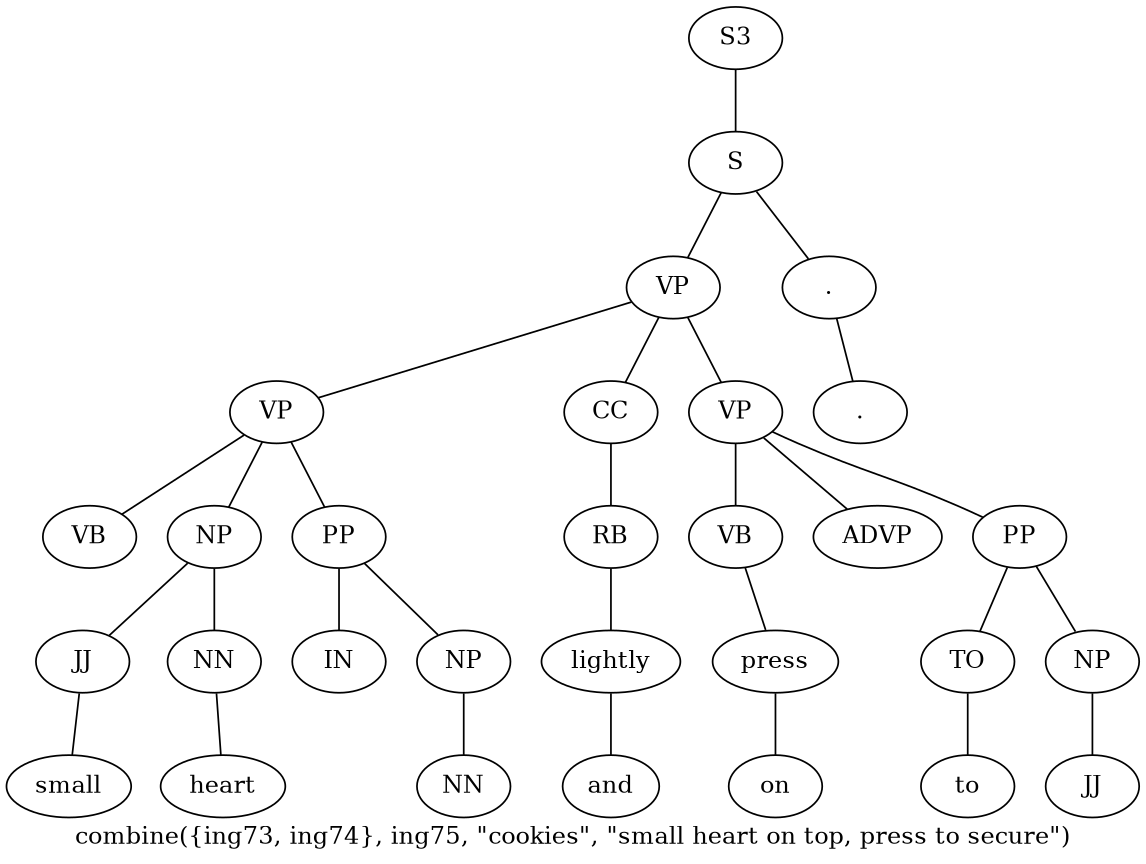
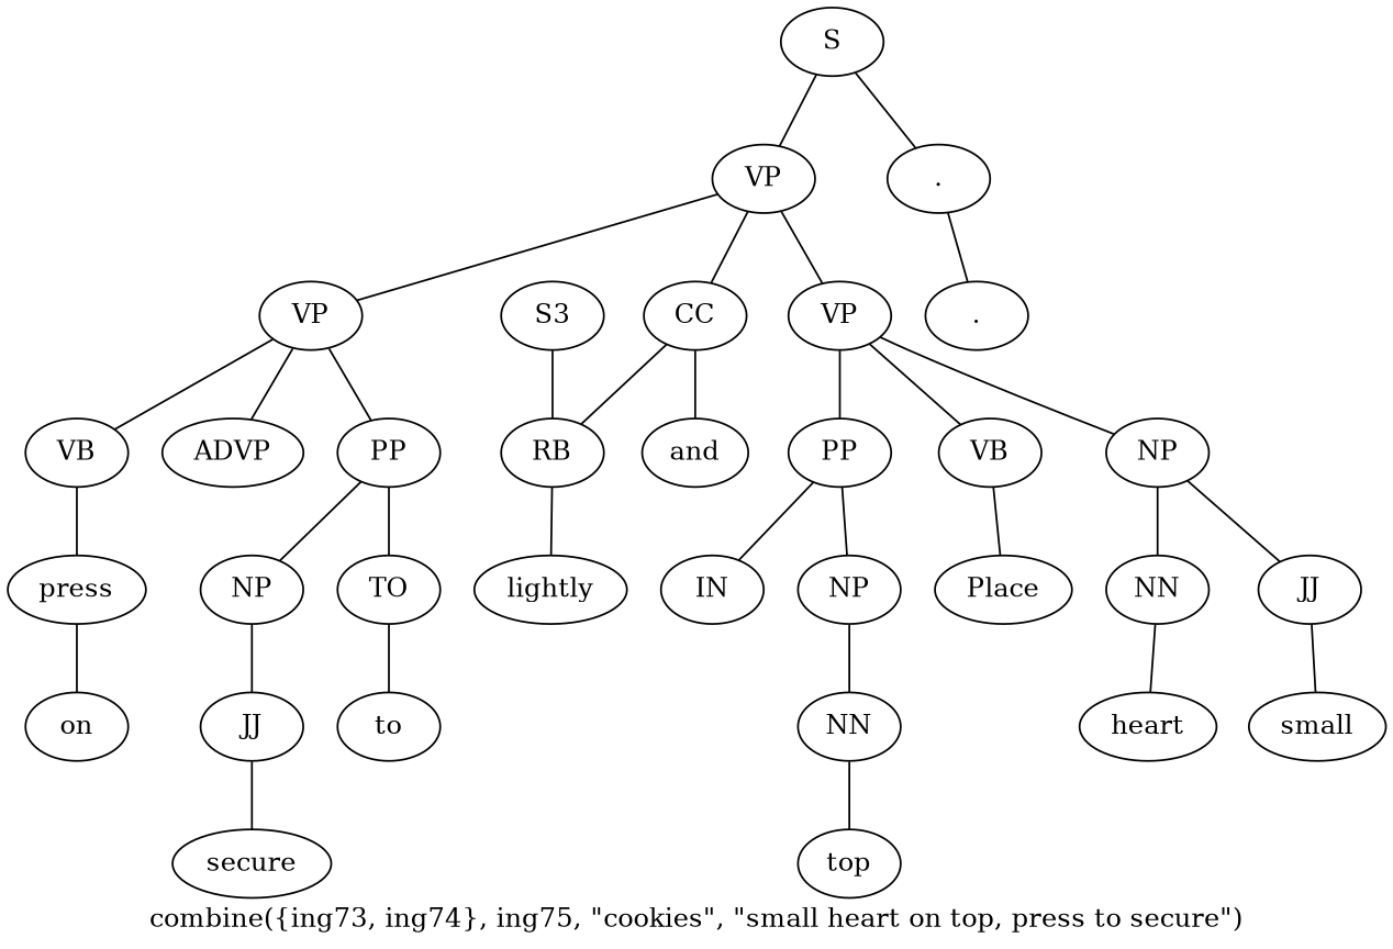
  graph {
    label="combine({ing73, ing74}, ing75, \"cookies\", \"small heart on top, press to secure\")"
    n1 [label=S3]
    n2 [label=S]
    n3 [label=VP]
    n4 [label="."]
    n5 [label=VP]
    n6 [label=CC]
    n7 [label=VP]
    n8 [label="."]
    n9 [label=VB]
    n10 [label=NP]
    n11 [label=PP]
    n12 [label=and]
    n13 [label=RB]
    n14 [label=VB]
    n15 [label=ADVP]
    n16 [label=PP]
+   n17 [label=Place]
    n18 [label=JJ]
    n19 [label=NN]
    n20 [label=IN]
    n21 [label=NP]
    n22 [label=small]
    n23 [label=heart]
    n24 [label=NN]
    n25 [label=on]
+   n26 [label=top]
    n27 [label=press]
    n28 [label=TO]
    n29 [label=NP]
    n30 [label=lightly]
    n31 [label=to]
    n32 [label=JJ]
-   n1 -- n2
+   n33 [label=secure]
+   n1 -- n13
    n2 -- n3
    n2 -- n4
    n3 -- n5
    n3 -- n6
    n3 -- n7
    n4 -- n8
    n5 -- n9
    n5 -- n10
    n5 -- n11
-   n30 -- n12
+   n6 -- n12
    n6 -- n13
    n7 -- n14
    n7 -- n15
    n7 -- n16
+   n9 -- n17
    n10 -- n18
    n10 -- n19
    n11 -- n20
    n11 -- n21
    n13 -- n30
    n14 -- n27
    n16 -- n28
    n16 -- n29
    n18 -- n22
    n19 -- n23
    n21 -- n24
+   n24 -- n26
    n27 -- n25
    n28 -- n31
    n29 -- n32
+   n32 -- n33
  }
